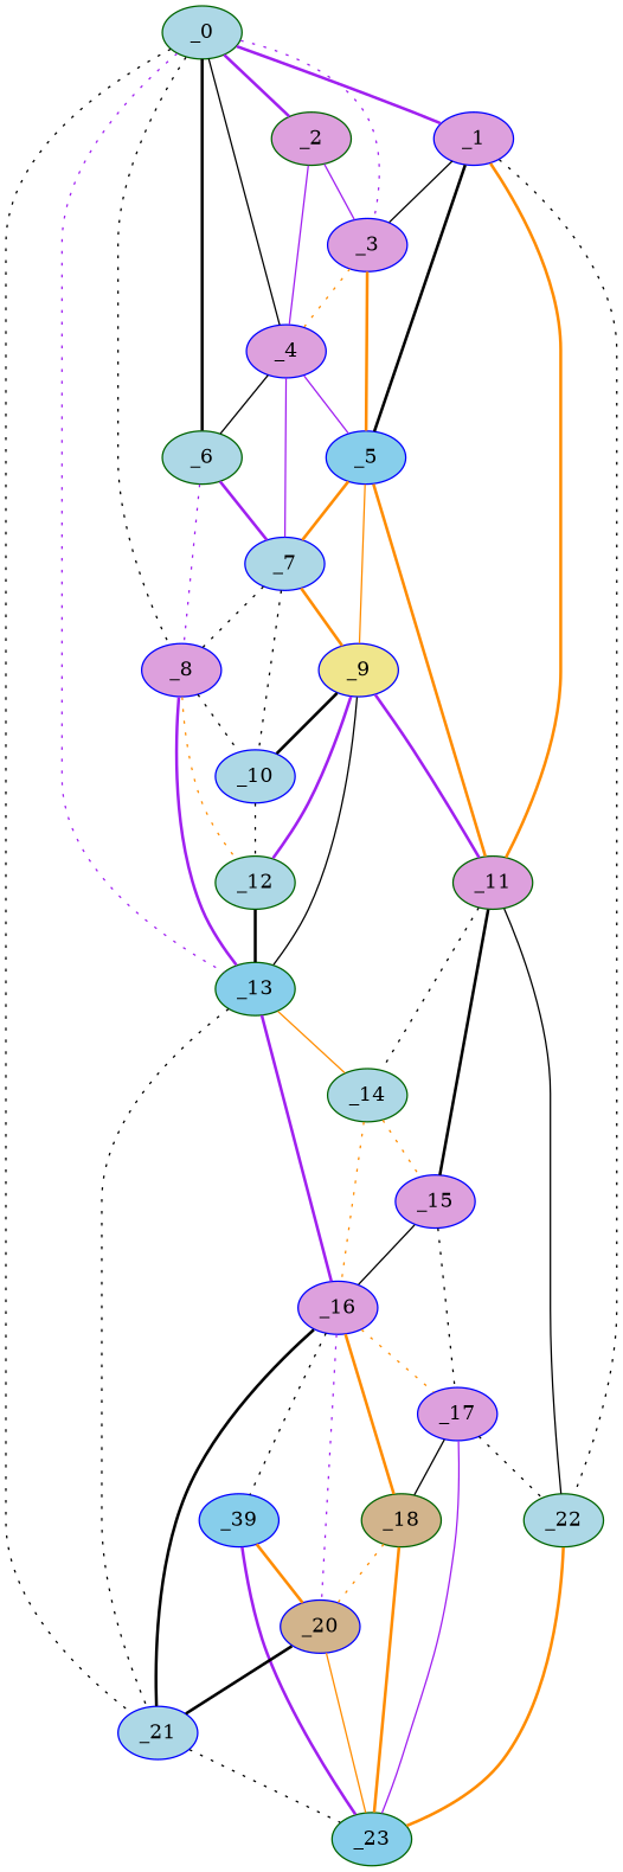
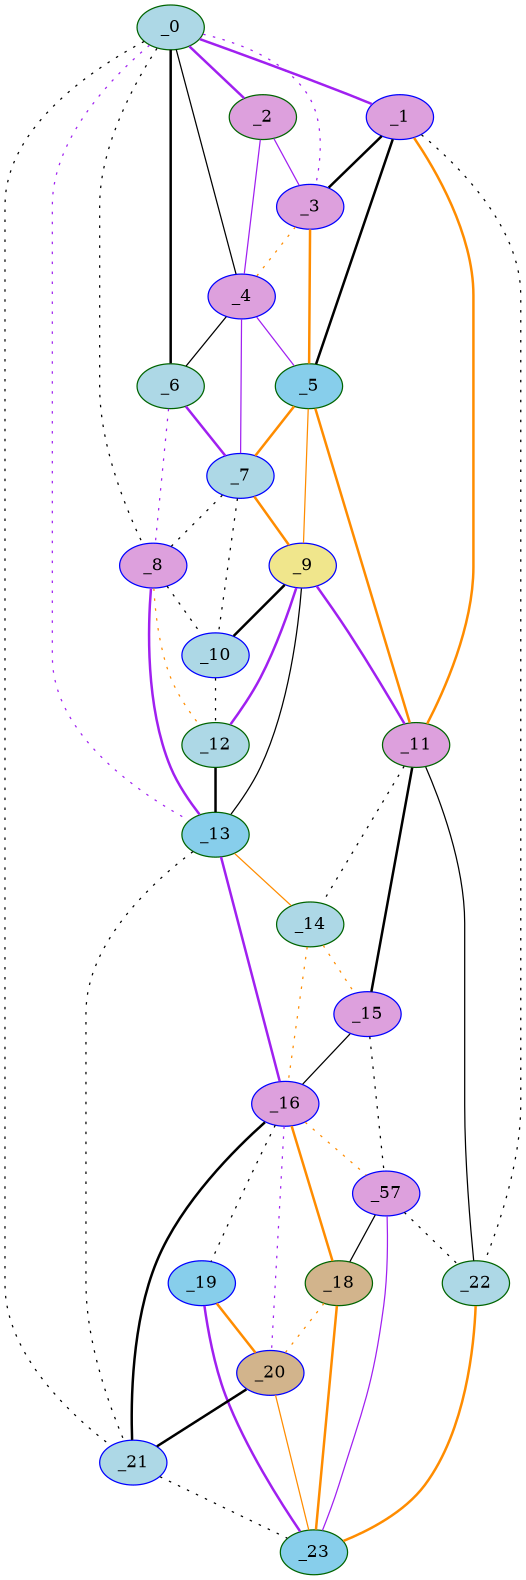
  graph {
    node [color=blue fillcolor=plum style=filled x=7 y=40]
    edge [color=black style=bold valence=2]
    _0 [color=darkgreen fillcolor=lightblue y=38]
    _1 [y=91]
    _2 [color=darkgreen x=8 y=48]
    _3 [x=8 y=55]
    _4 [x=17 y=45]
    _6 [color=darkgreen fillcolor=lightblue x=31]
    _8 [x=34]
    _13 [color=darkgreen fillcolor=skyblue x=52]
    _21 [fillcolor=lightblue x=121 y=37]
-   _5 [fillcolor=skyblue x=28 y=60]
+   _5 [color=darkgreen fillcolor=skyblue x=28 y=60]
    _11 [color=darkgreen x=42 y=88]
    _22 [color=darkgreen fillcolor=lightblue x=123 y=90]
    _7 [fillcolor=lightblue x=32 y=44]
    _10 [fillcolor=lightblue x=41 y=42]
    _12 [color=darkgreen fillcolor=lightblue x=47 y=41]
    _14 [color=darkgreen fillcolor=lightblue x=70 y=41]
    _16 [x=93]
    _23 [color=darkgreen fillcolor=skyblue x=124 y=54]
    _9 [fillcolor=khaki x=37 y=60]
    _15 [x=89 y=44]
-   _17 [x=95 y=44]
+   _17 [x=95 y=44 label=_57]
    _18 [color=darkgreen fillcolor=tan x=100 y=42]
-   _19 [fillcolor=skyblue x=106 y=41 label=_39]
+   _19 [fillcolor=skyblue x=106 y=41]
    _20 [fillcolor=tan x=110]
    _0 -- _1 [color=purple valence=1]
    _0 -- _2 [color=purple valence=1]
    _0 -- _3 [color=purple style=dotted valence=1]
    _0 -- _4 [style=solid]
    _0 -- _6 [valence=1]
    _0 -- _8 [style=dotted]
    _0 -- _13 [color=purple style=dotted]
    _0 -- _21 [style=dotted valence=1]
-   _1 -- _3 [style=solid]
+   _1 -- _3
    _1 -- _5
    _1 -- _11 [color=darkorange valence=1]
    _1 -- _22 [style=dotted valence=1]
    _2 -- _3 [color=purple style=solid]
    _2 -- _4 [color=purple style=solid]
    _3 -- _4 [color=darkorange style=dotted]
    _3 -- _5 [color=darkorange]
    _4 -- _6 [style=solid]
    _4 -- _5 [color=purple style=solid]
    _4 -- _7 [color=purple style=solid]
    _6 -- _8 [color=purple style=dotted]
    _6 -- _7 [color=purple valence=1]
    _8 -- _13 [color=purple]
    _8 -- _10 [style=dotted]
    _8 -- _12 [color=darkorange style=dotted]
    _13 -- _21 [style=dotted valence=1]
    _13 -- _14 [color=darkorange style=solid]
    _13 -- _16 [color=purple]
    _21 -- _23 [style=dotted valence=1]
    _5 -- _11 [color=darkorange]
    _5 -- _7 [color=darkorange valence=1]
    _5 -- _9 [color=darkorange style=solid valence=1]
    _11 -- _22 [style=solid]
    _11 -- _14 [style=dotted valence=1]
    _11 -- _15
    _22 -- _23 [color=darkorange valence=1]
    _7 -- _8 [style=dotted]
    _7 -- _10 [style=dotted]
    _7 -- _9 [color=darkorange]
    _10 -- _12 [style=dotted]
    _12 -- _13
    _14 -- _16 [color=darkorange style=dotted]
    _14 -- _15 [color=darkorange style=dotted]
    _16 -- _21
    _16 -- _17 [color=darkorange style=dotted]
    _16 -- _18 [color=darkorange valence=1]
    _16 -- _19 [style=dotted]
    _16 -- _20 [color=purple style=dotted valence=1]
    _9 -- _13 [style=solid]
    _9 -- _11 [color=purple]
    _9 -- _10
    _9 -- _12 [color=purple]
    _15 -- _16 [style=solid]
    _15 -- _17 [style=dotted valence=1]
    _17 -- _22 [style=dotted]
    _17 -- _23 [color=purple style=solid valence=1]
    _17 -- _18 [style=solid valence=1]
    _18 -- _23 [color=darkorange]
    _18 -- _20 [color=darkorange style=dotted]
    _19 -- _23 [color=purple]
    _19 -- _20 [color=darkorange]
    _20 -- _21 [valence=1]
    _20 -- _23 [color=darkorange style=solid]
  }
